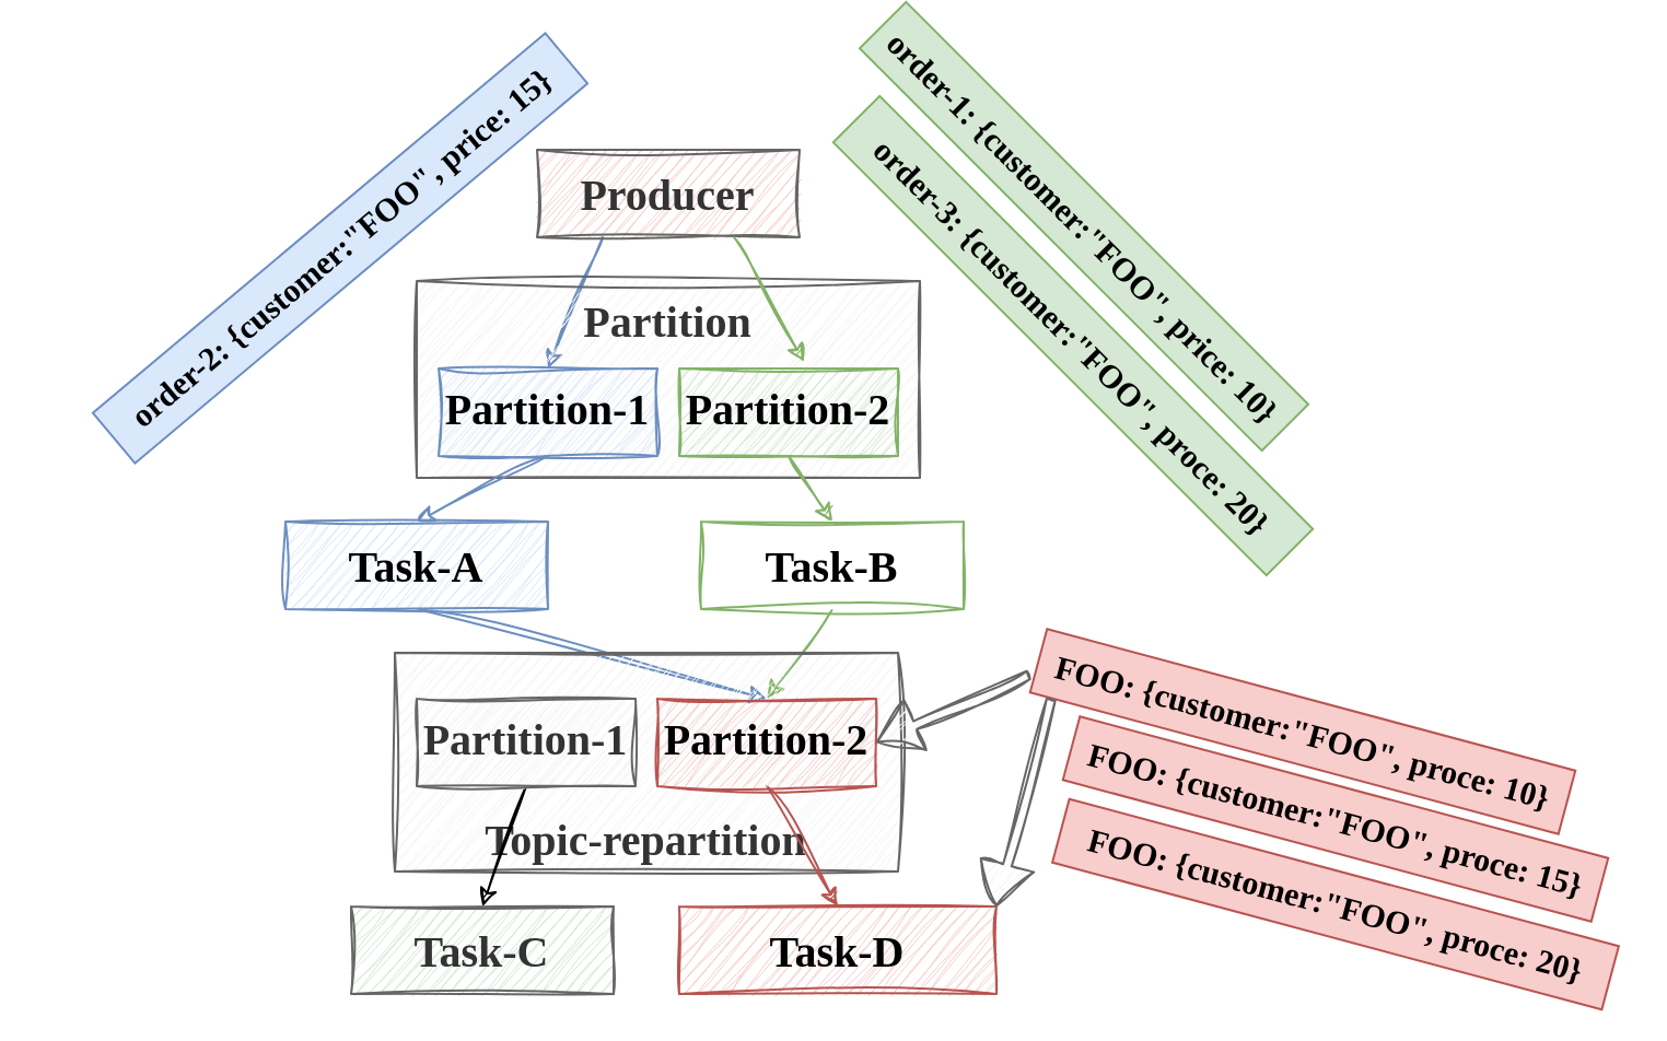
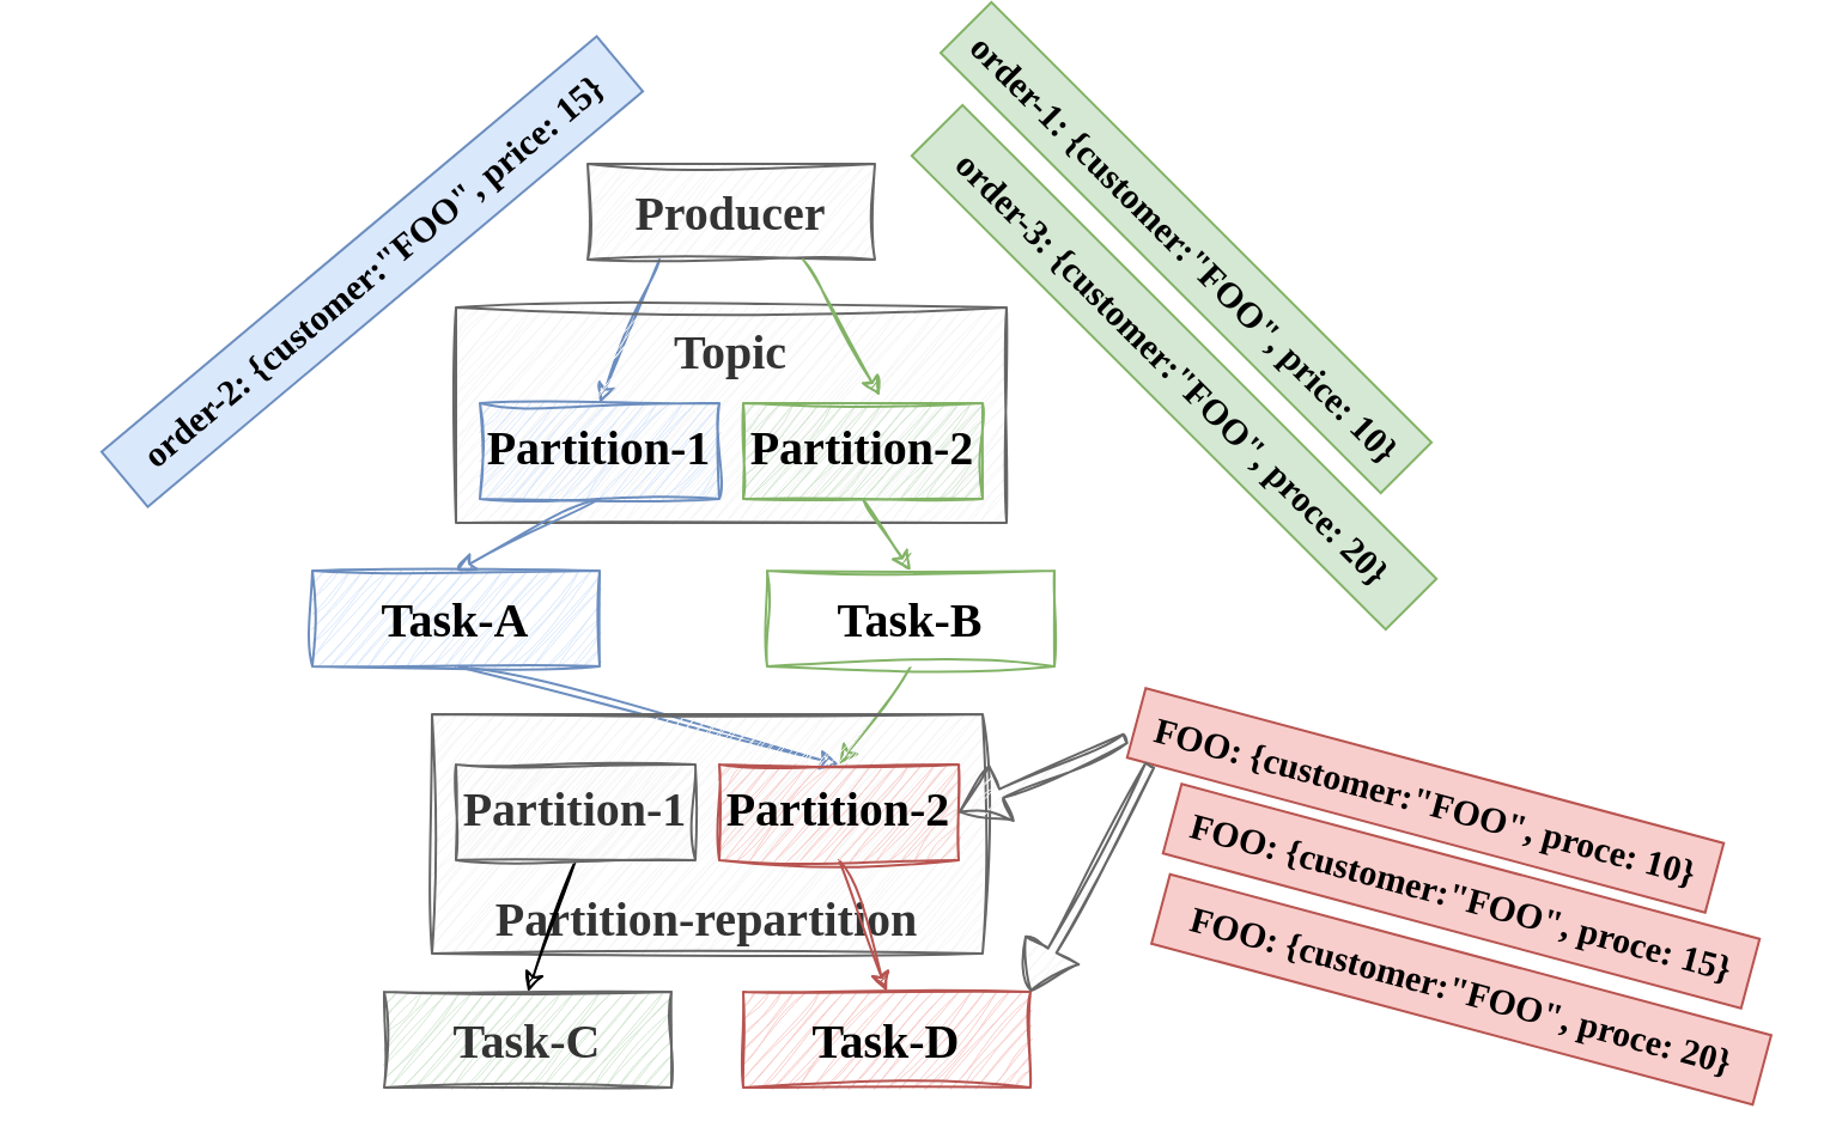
  <mxCell id="0" />
  <mxCell id="1" parent="0" />
  <mxCell id="2" style="rounded=0;sketch=1;hachureGap=4;jiggle=2;curveFitting=1;orthogonalLoop=1;jettySize=auto;html=1;exitX=0.25;exitY=1;exitDx=0;exitDy=0;entryX=0.5;entryY=0;entryDx=0;entryDy=0;fontFamily=Architects Daughter;fontSource=https%3A%2F%2Ffonts.googleapis.com%2Fcss%3Ffamily%3DArchitects%2BDaughter;fontSize=16;fillColor=#dae8fc;strokeColor=#6c8ebf;" parent="1" source="3" target="6" edge="1"><mxGeometry relative="1" as="geometry" /></mxCell>
- <mxCell id="3" value="Producer" style="rounded=0;whiteSpace=wrap;html=1;sketch=1;hachureGap=4;jiggle=2;curveFitting=1;fontFamily=Architects Daughter;fontSource=https%3A%2F%2Ffonts.googleapis.com%2Fcss%3Ffamily%3DArchitects%2BDaughter;fontSize=20;fillColor=#f8cecc;strokeColor=#666666;fontStyle=1;fontColor=#333333;" parent="1" vertex="1"><mxGeometry x="245" y="20" width="120" height="40" as="geometry" /></mxCell>
- <mxCell id="4" value="&lt;b&gt;Partition&lt;/b&gt;" style="rounded=0;whiteSpace=wrap;html=1;sketch=1;hachureGap=4;jiggle=2;curveFitting=1;fontFamily=Architects Daughter;fontSource=https%3A%2F%2Ffonts.googleapis.com%2Fcss%3Ffamily%3DArchitects%2BDaughter;fontSize=20;verticalAlign=top;fillColor=#f5f5f5;strokeColor=#666666;fontColor=#333333;" parent="1" vertex="1"><mxGeometry x="190" y="80" width="230" height="90" as="geometry" /></mxCell>
+ <mxCell id="3" value="Producer" style="rounded=0;whiteSpace=wrap;html=1;sketch=1;hachureGap=4;jiggle=2;curveFitting=1;fontFamily=Architects Daughter;fontSource=https%3A%2F%2Ffonts.googleapis.com%2Fcss%3Ffamily%3DArchitects%2BDaughter;fontSize=20;fillColor=#f5f5f5;strokeColor=#666666;fontStyle=1;fontColor=#333333;" parent="1" vertex="1"><mxGeometry x="245" y="20" width="120" height="40" as="geometry" /></mxCell>
+ <mxCell id="4" value="&lt;b&gt;Topic&lt;/b&gt;" style="rounded=0;whiteSpace=wrap;html=1;sketch=1;hachureGap=4;jiggle=2;curveFitting=1;fontFamily=Architects Daughter;fontSource=https%3A%2F%2Ffonts.googleapis.com%2Fcss%3Ffamily%3DArchitects%2BDaughter;fontSize=20;verticalAlign=top;fillColor=#f5f5f5;strokeColor=#666666;fontColor=#333333;" parent="1" vertex="1"><mxGeometry x="190" y="80" width="230" height="90" as="geometry" /></mxCell>
  <mxCell id="5" style="rounded=0;sketch=1;hachureGap=4;jiggle=2;curveFitting=1;orthogonalLoop=1;jettySize=auto;html=1;exitX=0.5;exitY=1;exitDx=0;exitDy=0;entryX=0.5;entryY=0;entryDx=0;entryDy=0;fontFamily=Architects Daughter;fontSource=https%3A%2F%2Ffonts.googleapis.com%2Fcss%3Ffamily%3DArchitects%2BDaughter;fontSize=16;fillColor=#dae8fc;strokeColor=#6c8ebf;" parent="1" source="6" target="10" edge="1"><mxGeometry relative="1" as="geometry" /></mxCell>
  <mxCell id="6" value="&lt;b&gt;Partition-1&lt;/b&gt;" style="rounded=0;whiteSpace=wrap;html=1;sketch=1;hachureGap=4;jiggle=2;curveFitting=1;fontFamily=Architects Daughter;fontSource=https%3A%2F%2Ffonts.googleapis.com%2Fcss%3Ffamily%3DArchitects%2BDaughter;fontSize=20;verticalAlign=top;fillColor=#dae8fc;strokeColor=#6c8ebf;" parent="1" vertex="1"><mxGeometry x="200" y="120" width="100" height="40" as="geometry" /></mxCell>
  <mxCell id="7" style="rounded=0;sketch=1;hachureGap=4;jiggle=2;curveFitting=1;orthogonalLoop=1;jettySize=auto;html=1;exitX=0.5;exitY=1;exitDx=0;exitDy=0;entryX=0.5;entryY=0;entryDx=0;entryDy=0;fontFamily=Architects Daughter;fontSource=https%3A%2F%2Ffonts.googleapis.com%2Fcss%3Ffamily%3DArchitects%2BDaughter;fontSize=16;fillColor=#d5e8d4;strokeColor=#82b366;" parent="1" source="8" target="12" edge="1"><mxGeometry relative="1" as="geometry" /></mxCell>
  <mxCell id="8" value="&lt;b&gt;Partition-2&lt;/b&gt;" style="rounded=0;whiteSpace=wrap;html=1;sketch=1;hachureGap=4;jiggle=2;curveFitting=1;fontFamily=Architects Daughter;fontSource=https%3A%2F%2Ffonts.googleapis.com%2Fcss%3Ffamily%3DArchitects%2BDaughter;fontSize=20;verticalAlign=top;fillColor=#d5e8d4;strokeColor=#82b366;" parent="1" vertex="1"><mxGeometry x="310" y="120" width="100" height="40" as="geometry" /></mxCell>
  <mxCell id="9" style="rounded=0;sketch=1;hachureGap=4;jiggle=2;curveFitting=1;orthogonalLoop=1;jettySize=auto;html=1;exitX=0.5;exitY=1;exitDx=0;exitDy=0;entryX=0.5;entryY=0;entryDx=0;entryDy=0;fontFamily=Architects Daughter;fontSource=https%3A%2F%2Ffonts.googleapis.com%2Fcss%3Ffamily%3DArchitects%2BDaughter;fontSize=16;fillColor=#dae8fc;strokeColor=#6c8ebf;" parent="1" source="10" target="21" edge="1"><mxGeometry relative="1" as="geometry" /></mxCell>
  <mxCell id="10" value="&lt;b&gt;Task-A&lt;/b&gt;" style="whiteSpace=wrap;html=1;sketch=1;hachureGap=4;jiggle=2;curveFitting=1;fontFamily=Architects Daughter;fontSource=https%3A%2F%2Ffonts.googleapis.com%2Fcss%3Ffamily%3DArchitects%2BDaughter;fontSize=20;fillColor=#dae8fc;strokeColor=#6c8ebf;" parent="1" vertex="1"><mxGeometry x="130" y="190" width="120" height="40" as="geometry" /></mxCell>
  <mxCell id="11" style="rounded=0;sketch=1;hachureGap=4;jiggle=2;curveFitting=1;orthogonalLoop=1;jettySize=auto;html=1;exitX=0.5;exitY=1;exitDx=0;exitDy=0;entryX=0.5;entryY=0;entryDx=0;entryDy=0;fontFamily=Architects Daughter;fontSource=https%3A%2F%2Ffonts.googleapis.com%2Fcss%3Ffamily%3DArchitects%2BDaughter;fontSize=16;fillColor=#d5e8d4;strokeColor=#82b366;" parent="1" source="12" target="21" edge="1"><mxGeometry relative="1" as="geometry" /></mxCell>
  <mxCell id="12" value="&lt;b&gt;Task-B&lt;/b&gt;" style="whiteSpace=wrap;html=1;sketch=1;hachureGap=4;jiggle=2;curveFitting=1;fontFamily=Architects Daughter;fontSource=https%3A%2F%2Ffonts.googleapis.com%2Fcss%3Ffamily%3DArchitects%2BDaughter;fontSize=20;fillColor=#ffffff;strokeColor=#82b366;" parent="1" vertex="1"><mxGeometry x="320" y="190" width="120" height="40" as="geometry" /></mxCell>
  <mxCell id="13" style="rounded=0;sketch=1;hachureGap=4;jiggle=2;curveFitting=1;orthogonalLoop=1;jettySize=auto;html=1;exitX=0.75;exitY=1;exitDx=0;exitDy=0;entryX=0.57;entryY=-0.075;entryDx=0;entryDy=0;entryPerimeter=0;fontFamily=Architects Daughter;fontSource=https%3A%2F%2Ffonts.googleapis.com%2Fcss%3Ffamily%3DArchitects%2BDaughter;fontSize=16;fillColor=#d5e8d4;strokeColor=#82b366;" parent="1" source="3" target="8" edge="1"><mxGeometry relative="1" as="geometry" /></mxCell>
  <mxCell id="14" value="order-1: {customer:&quot;FOO&quot;, price: 10}" style="text;html=1;align=center;verticalAlign=middle;resizable=0;points=[];autosize=1;strokeColor=#82b366;fillColor=#d5e8d4;fontSize=15;fontFamily=Architects Daughter;fontStyle=1;rotation=45;" parent="1" vertex="1"><mxGeometry x="365" y="40" width="260" height="30" as="geometry" /></mxCell>
  <mxCell id="15" value="order-3: {customer:&quot;FOO&quot;, proce: 20}" style="text;html=1;align=center;verticalAlign=middle;resizable=0;points=[];autosize=1;strokeColor=#82b366;fillColor=#d5e8d4;fontSize=15;fontFamily=Architects Daughter;fontStyle=1;rotation=45;" parent="1" vertex="1"><mxGeometry x="350" y="90" width="280" height="30" as="geometry" /></mxCell>
  <mxCell id="16" value="order-2: {customer:&quot;FOO&quot;, price: 15}" style="text;html=1;align=center;verticalAlign=middle;resizable=0;points=[];autosize=1;strokeColor=#6c8ebf;fillColor=#dae8fc;fontSize=15;fontFamily=Architects Daughter;fontStyle=1;rotation=-40;" parent="1" vertex="1"><mxGeometry x="20" y="50" width="270" height="30" as="geometry" /></mxCell>
- <mxCell id="17" value="&lt;b&gt;Topic-repartition&lt;/b&gt;" style="rounded=0;whiteSpace=wrap;html=1;sketch=1;hachureGap=4;jiggle=2;curveFitting=1;fontFamily=Architects Daughter;fontSource=https%3A%2F%2Ffonts.googleapis.com%2Fcss%3Ffamily%3DArchitects%2BDaughter;fontSize=20;verticalAlign=bottom;fillColor=#f5f5f5;strokeColor=#666666;fontColor=#333333;" parent="1" vertex="1"><mxGeometry x="180" y="250" width="230" height="100" as="geometry" /></mxCell>
+ <mxCell id="17" value="&lt;b&gt;Partition-repartition&lt;/b&gt;" style="rounded=0;whiteSpace=wrap;html=1;sketch=1;hachureGap=4;jiggle=2;curveFitting=1;fontFamily=Architects Daughter;fontSource=https%3A%2F%2Ffonts.googleapis.com%2Fcss%3Ffamily%3DArchitects%2BDaughter;fontSize=20;verticalAlign=bottom;fillColor=#f5f5f5;strokeColor=#666666;fontColor=#333333;" parent="1" vertex="1"><mxGeometry x="180" y="250" width="230" height="100" as="geometry" /></mxCell>
  <mxCell id="18" style="rounded=0;sketch=1;hachureGap=4;jiggle=2;curveFitting=1;orthogonalLoop=1;jettySize=auto;html=1;exitX=0.5;exitY=1;exitDx=0;exitDy=0;entryX=0.5;entryY=0;entryDx=0;entryDy=0;fontFamily=Architects Daughter;fontSource=https%3A%2F%2Ffonts.googleapis.com%2Fcss%3Ffamily%3DArchitects%2BDaughter;fontSize=16;" parent="1" source="19" target="25" edge="1"><mxGeometry relative="1" as="geometry" /></mxCell>
  <mxCell id="19" value="&lt;b&gt;Partition-1&lt;/b&gt;" style="rounded=0;whiteSpace=wrap;html=1;sketch=1;hachureGap=4;jiggle=2;curveFitting=1;fontFamily=Architects Daughter;fontSource=https%3A%2F%2Ffonts.googleapis.com%2Fcss%3Ffamily%3DArchitects%2BDaughter;fontSize=20;verticalAlign=top;fillColor=#f5f5f5;strokeColor=#666666;fontColor=#333333;" parent="1" vertex="1"><mxGeometry x="190" y="271" width="100" height="40" as="geometry" /></mxCell>
  <mxCell id="20" style="rounded=0;sketch=1;hachureGap=4;jiggle=2;curveFitting=1;orthogonalLoop=1;jettySize=auto;html=1;exitX=0.5;exitY=1;exitDx=0;exitDy=0;entryX=0.5;entryY=0;entryDx=0;entryDy=0;fontFamily=Architects Daughter;fontSource=https%3A%2F%2Ffonts.googleapis.com%2Fcss%3Ffamily%3DArchitects%2BDaughter;fontSize=16;fillColor=#f8cecc;strokeColor=#b85450;" parent="1" source="21" target="26" edge="1"><mxGeometry relative="1" as="geometry" /></mxCell>
  <mxCell id="21" value="&lt;b&gt;Partition-2&lt;/b&gt;" style="rounded=0;whiteSpace=wrap;html=1;sketch=1;hachureGap=4;jiggle=2;curveFitting=1;fontFamily=Architects Daughter;fontSource=https%3A%2F%2Ffonts.googleapis.com%2Fcss%3Ffamily%3DArchitects%2BDaughter;fontSize=20;verticalAlign=top;fillColor=#f8cecc;strokeColor=#b85450;" parent="1" vertex="1"><mxGeometry x="300" y="271" width="100" height="40" as="geometry" /></mxCell>
  <mxCell id="22" value="FOO: {customer:&quot;FOO&quot;, proce: 10}" style="text;html=1;align=center;verticalAlign=middle;resizable=0;points=[];autosize=1;strokeColor=#b85450;fillColor=#f8cecc;fontSize=15;fontFamily=Architects Daughter;fontStyle=1;rotation=15;" parent="1" vertex="1"><mxGeometry x="470" y="271" width="250" height="30" as="geometry" /></mxCell>
  <mxCell id="23" value="FOO: {customer:&quot;FOO&quot;, proce: 15}" style="text;html=1;align=center;verticalAlign=middle;resizable=0;points=[];autosize=1;strokeColor=#b85450;fillColor=#f8cecc;fontSize=15;fontFamily=Architects Daughter;fontStyle=1;rotation=15;" parent="1" vertex="1"><mxGeometry x="485" y="311" width="250" height="30" as="geometry" /></mxCell>
  <mxCell id="24" value="FOO: {customer:&quot;FOO&quot;, proce: 20}" style="text;html=1;align=center;verticalAlign=middle;resizable=0;points=[];autosize=1;strokeColor=#b85450;fillColor=#f8cecc;fontSize=15;fontFamily=Architects Daughter;fontStyle=1;rotation=15;" parent="1" vertex="1"><mxGeometry x="480" y="350" width="260" height="30" as="geometry" /></mxCell>
  <mxCell id="25" value="&lt;b&gt;Task-C&lt;/b&gt;" style="whiteSpace=wrap;html=1;sketch=1;hachureGap=4;jiggle=2;curveFitting=1;fontFamily=Architects Daughter;fontSource=https%3A%2F%2Ffonts.googleapis.com%2Fcss%3Ffamily%3DArchitects%2BDaughter;fontSize=20;fillColor=#d5e8d4;strokeColor=#666666;fontColor=#333333;" parent="1" vertex="1"><mxGeometry x="160" y="366" width="120" height="40" as="geometry" /></mxCell>
- <mxCell id="26" value="&lt;b&gt;Task-D&lt;/b&gt;" style="whiteSpace=wrap;html=1;sketch=1;hachureGap=4;jiggle=2;curveFitting=1;fontFamily=Architects Daughter;fontSource=https%3A%2F%2Ffonts.googleapis.com%2Fcss%3Ffamily%3DArchitects%2BDaughter;fontSize=20;fillColor=#f8cecc;strokeColor=#b85450;" parent="1" vertex="1"><mxGeometry x="310" y="366" width="145" height="40" as="geometry" /></mxCell>
+ <mxCell id="26" value="&lt;b&gt;Task-D&lt;/b&gt;" style="whiteSpace=wrap;html=1;sketch=1;hachureGap=4;jiggle=2;curveFitting=1;fontFamily=Architects Daughter;fontSource=https%3A%2F%2Ffonts.googleapis.com%2Fcss%3Ffamily%3DArchitects%2BDaughter;fontSize=20;fillColor=#f8cecc;strokeColor=#b85450;" parent="1" vertex="1"><mxGeometry x="310" y="366" width="120" height="40" as="geometry" /></mxCell>
  <mxCell id="27" value="" style="shape=flexArrow;endArrow=classic;html=1;rounded=0;sketch=1;hachureGap=4;jiggle=2;curveFitting=1;fontFamily=Architects Daughter;fontSource=https%3A%2F%2Ffonts.googleapis.com%2Fcss%3Ffamily%3DArchitects%2BDaughter;fontSize=16;width=4;entryX=1;entryY=0.5;entryDx=0;entryDy=0;fillColor=#f5f5f5;strokeColor=#666666;" parent="1" target="21" edge="1"><mxGeometry width="50" height="50" relative="1" as="geometry"><mxPoint x="470" y="260" as="sourcePoint" /><mxPoint x="420" y="310" as="targetPoint" /></mxGeometry></mxCell>
  <mxCell id="28" value="" style="shape=flexArrow;endArrow=classic;html=1;rounded=0;sketch=1;hachureGap=4;jiggle=2;curveFitting=1;fontFamily=Architects Daughter;fontSource=https%3A%2F%2Ffonts.googleapis.com%2Fcss%3Ffamily%3DArchitects%2BDaughter;fontSize=16;exitX=0.02;exitY=0.033;exitDx=0;exitDy=0;exitPerimeter=0;width=4;fillColor=#f5f5f5;strokeColor=#666666;entryX=1;entryY=0;entryDx=0;entryDy=0;" parent="1" edge="1" target="26"><mxGeometry width="50" height="50" relative="1" as="geometry"><mxPoint x="480" y="271" as="sourcePoint" /><mxPoint x="420" y="410" as="targetPoint" /></mxGeometry></mxCell>
